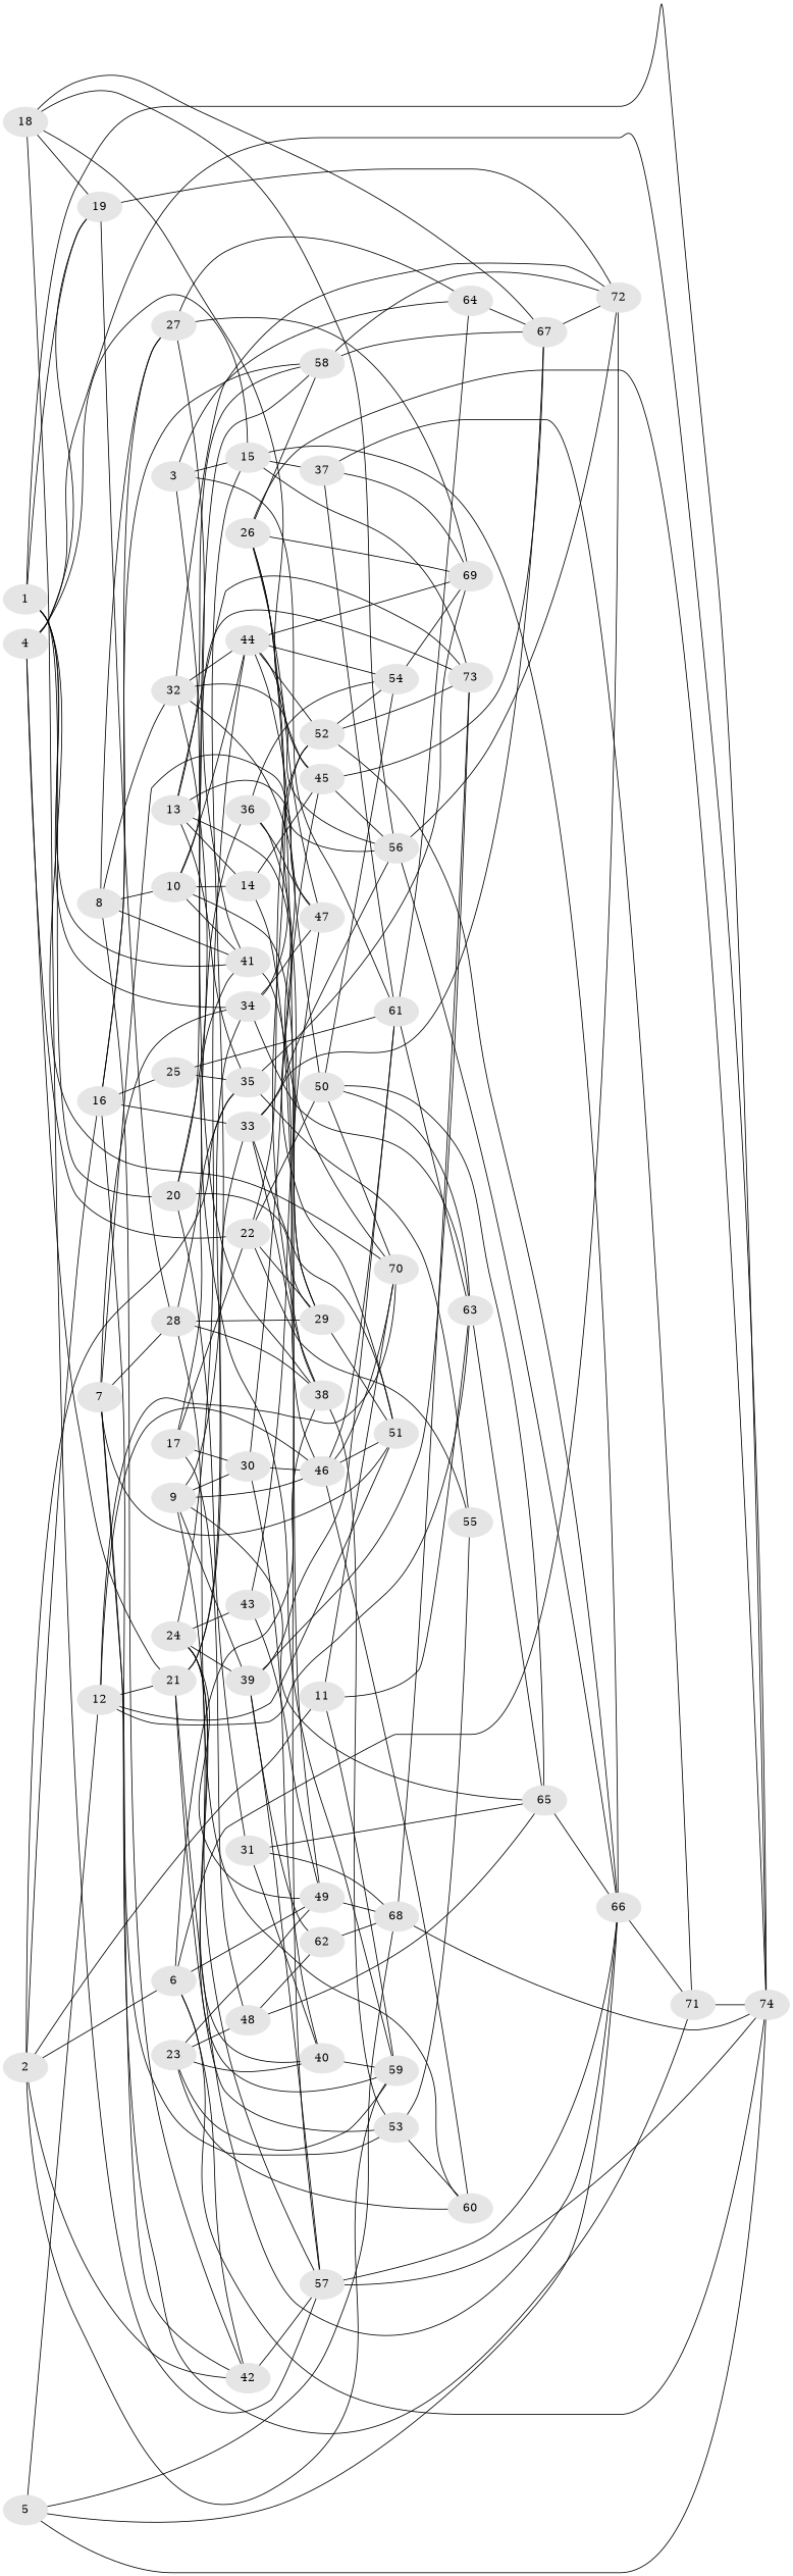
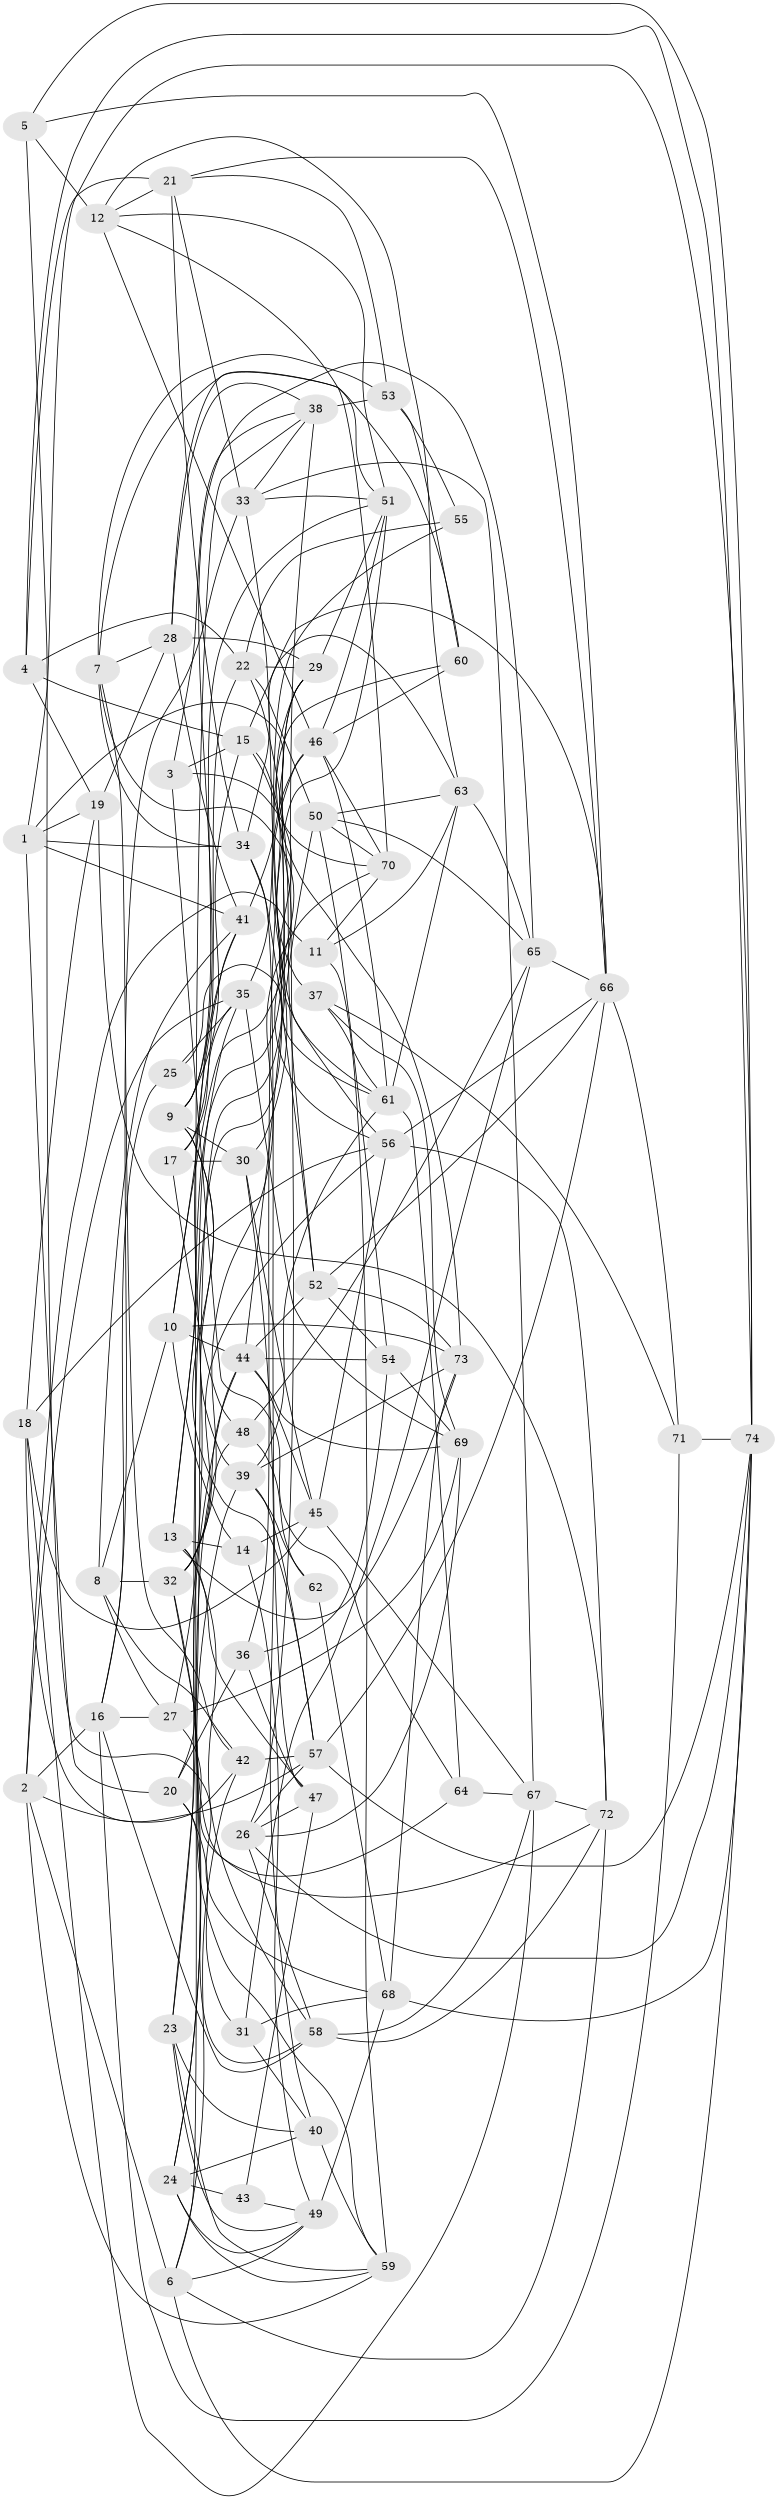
  graph {
    rankdir=LR
    node [color=gray90 style=filled]
    edge [weight=1.0]
    1
    19
    20
    34
    41
    70
    74
    72
    28
    29
    58
    31
    36
    63
    47
    52
    46
    2
    6
    11
    16
    35
    42
    59
    38
    49
    27
    25
    33
    71
    55
    69
    57
    3
    15
    61
    64
    66
    73
    37
    53
    67
    4
    21
    22
    50
    5
    12
    68
    51
    7
    56
    60
    8
    10
    32
    14
    44
    9
    30
    39
    65
    45
    40
    62
    54
    13
    17
    48
    18
    23
    24
    43
    26
    1 -- 19
    1 -- 20
    1 -- 34
    1 -- 41
    1 -- 70
    1 -- 74
    19 -- 72
    19 -- 28
    20 -- 29
    20 -- 58
    20 -- 31 [weight=2.0]
    20 -- 36
    34 -- 63
    34 -- 47
    34 -- 52
    41 -- 46
    28 -- 41
    28 -- 29
    28 -- 38
    28 -- 60
    29 -- 51
    58 -- 72
    58 -- 67
    31 -- 68
    31 -- 65
    31 -- 40
    36 -- 47
    36 -- 51
    36 -- 54
    63 -- 65
    52 -- 66
    52 -- 73
    52 -- 54
    46 -- 70
    46 -- 61 [weight=2.0]
    46 -- 51
    46 -- 60
    2 -- 6
    2 -- 11
    2 -- 16
    2 -- 35
    2 -- 42
    2 -- 59
    6 -- 74
    6 -- 72
    6 -- 42
    6 -- 38
    6 -- 49
    11 -- 70
    11 -- 63
    11 -- 59
    16 -- 58
    16 -- 27
    16 -- 25
    16 -- 33
    16 -- 71
    35 -- 55
    35 -- 69
    42 -- 57
    38 -- 53
    49 -- 68
    27 -- 41
    27 -- 69
    27 -- 64 [weight=2.0]
    25 -- 35
    25 -- 61 [weight=2.0]
    33 -- 38
    33 -- 67
    33 -- 51
    33 -- 56
    71 -- 74 [weight=3.0]
    57 -- 74
    57 -- 66
    3 -- 38
    3 -- 15
    3 -- 61
    3 -- 64
    15 -- 66
    15 -- 73
    15 -- 37
    61 -- 63
    61 -- 64 [weight=2.0]
    64 -- 67
    66 -- 71
    37 -- 71
    37 -- 69
    37 -- 61
    53 -- 55 [weight=2.0]
    53 -- 60
    67 -- 72
    4 -- 19 [weight=2.0]
    4 -- 74
    4 -- 15
    4 -- 21
    4 -- 22
    21 -- 34
    21 -- 33
    21 -- 66
    21 -- 53
    22 -- 29
    22 -- 52
    22 -- 55
    22 -- 50
    50 -- 70
    50 -- 63
    50 -- 65
    50 -- 54
    5 -- 74
    5 -- 66
    5 -- 12
    5 -- 68
    12 -- 70
    12 -- 63
    12 -- 46
    12 -- 21
    12 -- 51
    68 -- 74
    68 -- 73
    7 -- 34
    7 -- 28
    7 -- 42
    7 -- 53
    7 -- 51
    7 -- 56
    56 -- 72
    56 -- 66
    8 -- 41
    8 -- 42 [weight=2.0]
    8 -- 27
    8 -- 10
    8 -- 32
    10 -- 41
    10 -- 29
    10 -- 73
    10 -- 14
    10 -- 44
    32 -- 70
    32 -- 72
    32 -- 59
    32 -- 56
    32 -- 44
    14 -- 49
    14 -- 45
    44 -- 52
    44 -- 69
    44 -- 50
    44 -- 45
    44 -- 54 [weight=2.0]
-   9 -- 46
+   9 -- 51
    9 -- 57
    9 -- 15
    9 -- 30
    9 -- 39
    9 -- 65
    30 -- 46 [weight=2.0]
    30 -- 45
    30 -- 40
    39 -- 57
    39 -- 61
    39 -- 73
    39 -- 62
    65 -- 66
    45 -- 67
    45 -- 56
    40 -- 59
    62 -- 68
    54 -- 69
    13 -- 29
    13 -- 58
    13 -- 47
    13 -- 35
    13 -- 73
    13 -- 14
    17 -- 35
    17 -- 22
    17 -- 30
    17 -- 48
    48 -- 65
    48 -- 62 [weight=2.0]
    18 -- 19
    18 -- 57
    18 -- 67
    18 -- 56 [weight=2.0]
    18 -- 45
    23 -- 59
    23 -- 49
    23 -- 60
    23 -- 40
    23 -- 48 [weight=2.0]
    24 -- 59
    24 -- 49
    24 -- 44
    24 -- 39
    24 -- 40
    24 -- 43
    43 -- 47 [weight=2.0]
    43 -- 49
    26 -- 74
    26 -- 58
    26 -- 47
    26 -- 38
    26 -- 69
    26 -- 57
  }
